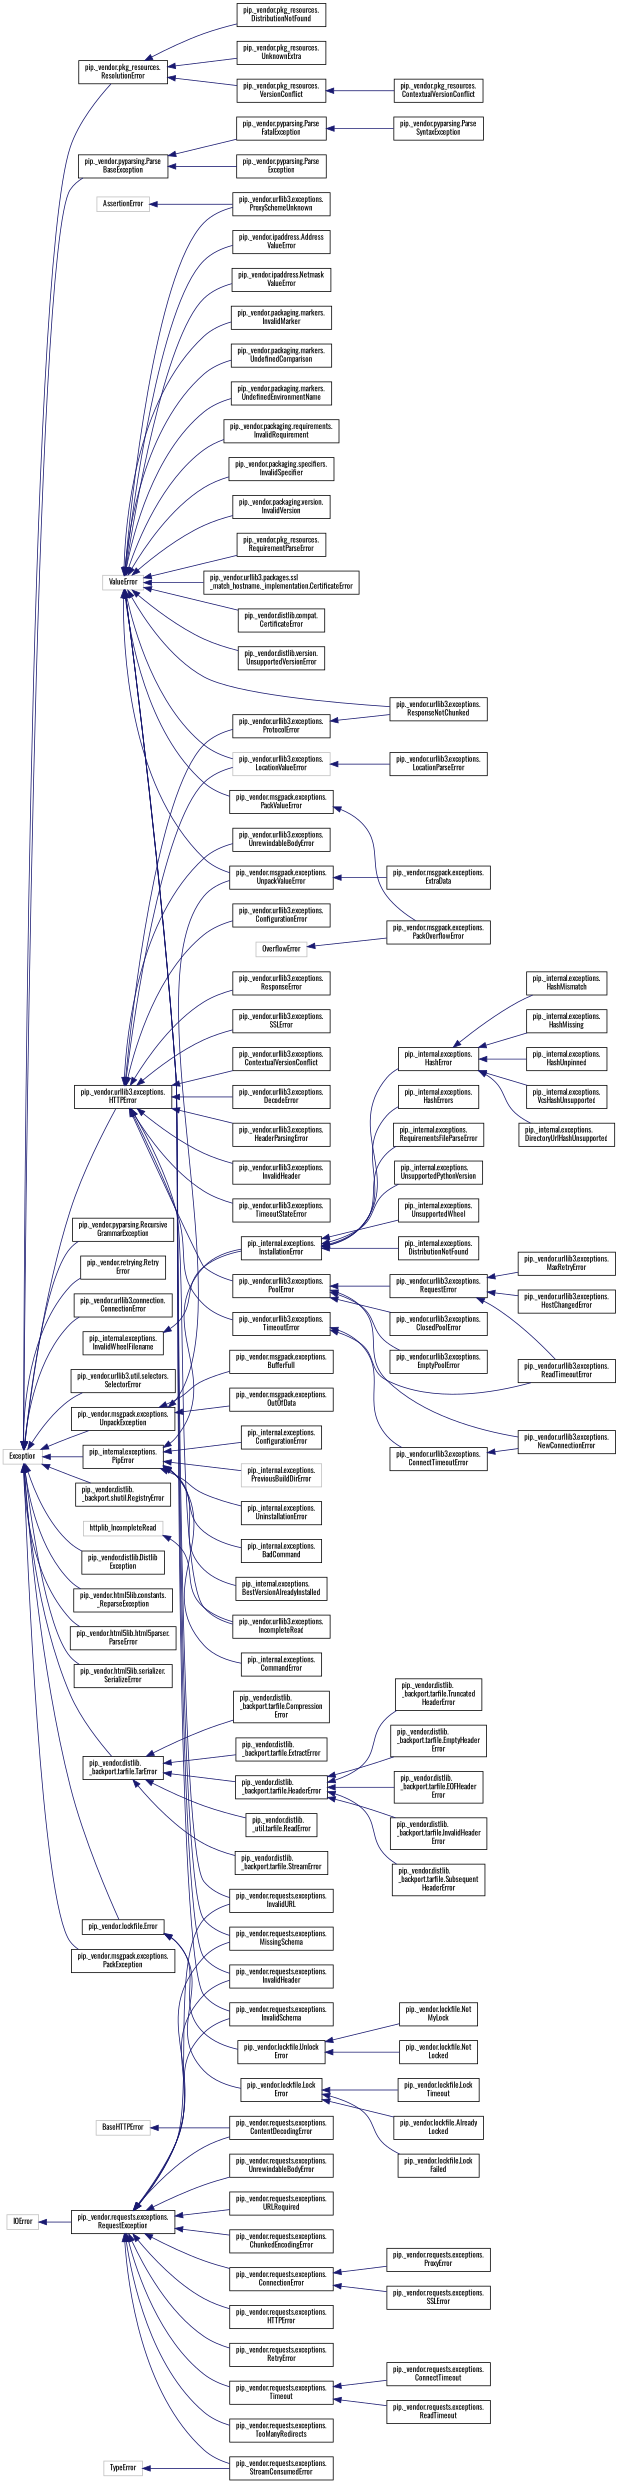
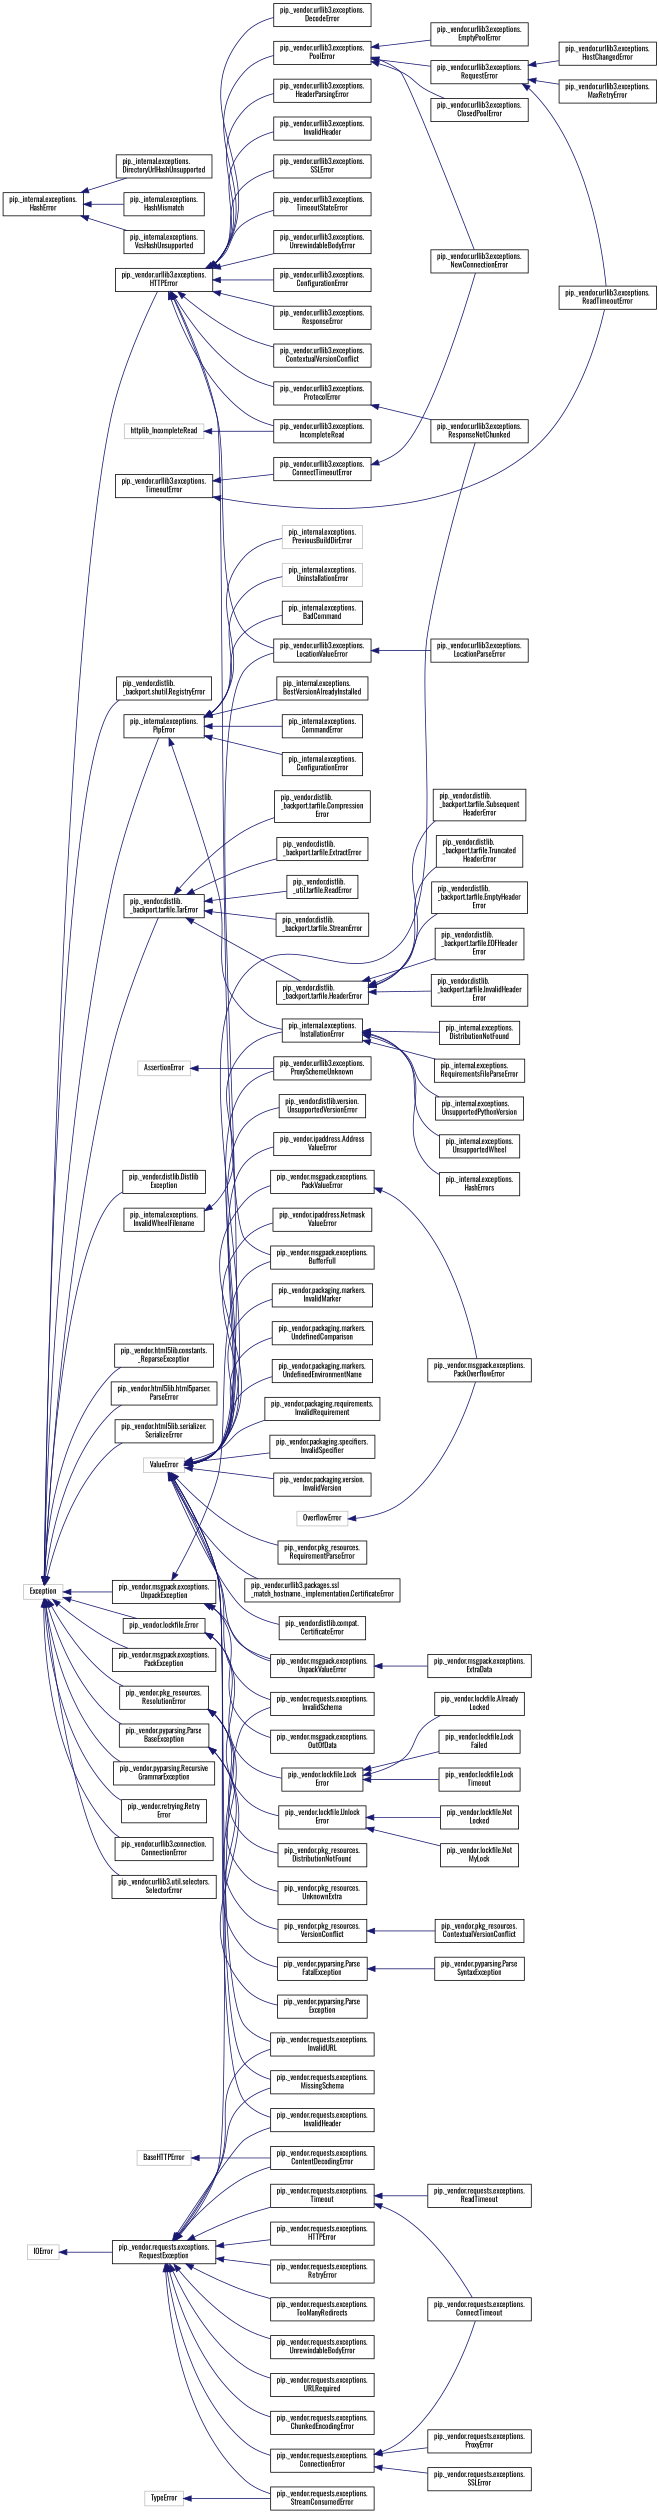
  digraph {
    fontname=Oswald
    rankdir=LR
    node [color=black fillcolor=white fontname=Oswald fontsize=10 shape=record style=filled]
    edge [color=midnightblue dir=back fontname=Oswald fontsize=10 labelfontname=Helvetica labelfontsize=10 style=solid]
    n1 [color=grey75 height=0.2 label=AssertionError width=0.4]
    n2 [height=0.2 label="pip._vendor.urllib3.exceptions.\lProxySchemeUnknown" width=0.4]
    n3 [color=grey75 height=0.2 label=BaseHTTPError width=0.4]
    n4 [height=0.2 label="pip._vendor.requests.exceptions.\lContentDecodingError" width=0.4]
    n5 [color=grey75 height=0.2 label=Exception width=0.4]
    n6 [height=0.2 label="pip._internal.exceptions.\lPipError" width=0.4]
    n7 [height=0.2 label="pip._vendor.distlib.\l_backport.shutil.RegistryError" width=0.4]
    n8 [height=0.2 label="pip._vendor.distlib.\l_backport.tarfile.TarError" width=0.4]
    n9 [height=0.2 label="pip._vendor.distlib.Distlib\lException" width=0.4]
    n10 [height=0.2 label="pip._vendor.html5lib.constants.\l_ReparseException" width=0.4]
    n11 [height=0.2 label="pip._vendor.html5lib.html5parser.\lParseError" width=0.4]
    n12 [height=0.2 label="pip._vendor.html5lib.serializer.\lSerializeError" width=0.4]
    n13 [height=0.2 label="pip._vendor.lockfile.Error" width=0.4]
    n14 [height=0.2 label="pip._vendor.msgpack.exceptions.\lPackException" width=0.4]
    n15 [height=0.2 label="pip._vendor.msgpack.exceptions.\lUnpackException" width=0.4]
    n16 [height=0.2 label="pip._vendor.pkg_resources.\lResolutionError" width=0.4]
    n17 [height=0.2 label="pip._vendor.pyparsing.Parse\lBaseException" width=0.4]
    n18 [height=0.2 label="pip._vendor.pyparsing.Recursive\lGrammarException" width=0.4]
    n19 [height=0.2 label="pip._vendor.retrying.Retry\lError" width=0.4]
    n20 [height=0.2 label="pip._vendor.urllib3.connection.\lConnectionError" width=0.4]
    n21 [height=0.2 label="pip._vendor.urllib3.exceptions.\lHTTPError" width=0.4]
    n22 [height=0.2 label="pip._vendor.urllib3.util.selectors.\lSelectorError" width=0.4]
    n23 [height=0.2 label="pip._internal.exceptions.\lBadCommand" width=0.4]
    n24 [height=0.2 label="pip._internal.exceptions.\lBestVersionAlreadyInstalled" width=0.4]
    n25 [height=0.2 label="pip._internal.exceptions.\lCommandError" width=0.4]
    n26 [height=0.2 label="pip._internal.exceptions.\lConfigurationError" width=0.4]
    n27 [height=0.2 label="pip._internal.exceptions.\lInstallationError" width=0.4]
    n28 [color=grey75 height=0.2 label="pip._internal.exceptions.\lPreviousBuildDirError" width=0.4]
-   n29 [height=0.2 label="pip._internal.exceptions.\lUninstallationError" width=0.4]
+   n29 [color=grey75 height=0.2 label="pip._internal.exceptions.\lUninstallationError" width=0.4]
    n30 [height=0.2 label="pip._vendor.distlib.\l_backport.tarfile.Compression\lError" width=0.4]
    n31 [height=0.2 label="pip._vendor.distlib.\l_backport.tarfile.ExtractError" width=0.4]
    n32 [height=0.2 label="pip._vendor.distlib.\l_backport.tarfile.HeaderError" width=0.4]
    n33 [height=0.2 label="pip._vendor.distlib.\l_util.tarfile.ReadError" width=0.4]
    n34 [height=0.2 label="pip._vendor.distlib.\l_backport.tarfile.StreamError" width=0.4]
    n35 [height=0.2 label="pip._vendor.lockfile.Lock\lError" width=0.4]
    n36 [height=0.2 label="pip._vendor.lockfile.Unlock\lError" width=0.4]
    n37 [height=0.2 label="pip._vendor.msgpack.exceptions.\lBufferFull" width=0.4]
    n38 [height=0.2 label="pip._vendor.msgpack.exceptions.\lOutOfData" width=0.4]
    n39 [height=0.2 label="pip._vendor.msgpack.exceptions.\lUnpackValueError" width=0.4]
    n40 [height=0.2 label="pip._vendor.pkg_resources.\lDistributionNotFound" width=0.4]
    n41 [height=0.2 label="pip._vendor.pkg_resources.\lUnknownExtra" width=0.4]
    n42 [height=0.2 label="pip._vendor.pkg_resources.\lVersionConflict" width=0.4]
    n43 [height=0.2 label="pip._vendor.pyparsing.Parse\lException" width=0.4]
    n44 [height=0.2 label="pip._vendor.pyparsing.Parse\lFatalException" width=0.4]
    n45 [height=0.2 label="pip._vendor.urllib3.exceptions.\lContextualVersionConflict" width=0.4]
    n46 [height=0.2 label="pip._vendor.urllib3.exceptions.\lDecodeError" width=0.4]
    n47 [height=0.2 label="pip._vendor.urllib3.exceptions.\lHeaderParsingError" width=0.4]
    n48 [height=0.2 label="pip._vendor.urllib3.exceptions.\lIncompleteRead" width=0.4]
    n49 [height=0.2 label="pip._vendor.urllib3.exceptions.\lInvalidHeader" width=0.4]
-   n50 [color=grey75 height=0.2 label="pip._vendor.urllib3.exceptions.\lLocationValueError" width=0.4]
+   n50 [height=0.2 label="pip._vendor.urllib3.exceptions.\lLocationValueError" width=0.4]
    n51 [height=0.2 label="pip._vendor.urllib3.exceptions.\lPoolError" width=0.4]
    n52 [height=0.2 label="pip._vendor.urllib3.exceptions.\lProtocolError" width=0.4]
    n53 [height=0.2 label="pip._vendor.urllib3.exceptions.\lConfigurationError" width=0.4]
    n54 [height=0.2 label="pip._vendor.urllib3.exceptions.\lResponseError" width=0.4]
    n55 [height=0.2 label="pip._vendor.urllib3.exceptions.\lSSLError" width=0.4]
    n56 [height=0.2 label="pip._vendor.urllib3.exceptions.\lTimeoutError" width=0.4]
    n57 [height=0.2 label="pip._vendor.urllib3.exceptions.\lTimeoutStateError" width=0.4]
    n58 [height=0.2 label="pip._vendor.urllib3.exceptions.\lUnrewindableBodyError" width=0.4]
    n59 [height=0.2 label="pip._internal.exceptions.\lDistributionNotFound" width=0.4]
    n60 [height=0.2 label="pip._internal.exceptions.\lHashError" width=0.4]
    n61 [height=0.2 label="pip._internal.exceptions.\lHashErrors" width=0.4]
    n62 [height=0.2 label="pip._internal.exceptions.\lRequirementsFileParseError" width=0.4]
    n63 [height=0.2 label="pip._internal.exceptions.\lUnsupportedPythonVersion" width=0.4]
    n64 [height=0.2 label="pip._internal.exceptions.\lUnsupportedWheel" width=0.4]
    n65 [height=0.2 label="pip._internal.exceptions.\lDirectoryUrlHashUnsupported" width=0.4]
    n66 [height=0.2 label="pip._internal.exceptions.\lHashMismatch" width=0.4]
-   n67 [height=0.2 label="pip._internal.exceptions.\lHashMissing" width=0.4]
-   n68 [height=0.2 label="pip._internal.exceptions.\lHashUnpinned" width=0.4]
    n69 [height=0.2 label="pip._internal.exceptions.\lVcsHashUnsupported" width=0.4]
    n70 [height=0.2 label="pip._internal.exceptions.\lInvalidWheelFilename" width=0.4]
    n71 [height=0.2 label="pip._vendor.distlib.\l_backport.tarfile.EmptyHeader\lError" width=0.4]
    n72 [height=0.2 label="pip._vendor.distlib.\l_backport.tarfile.EOFHeader\lError" width=0.4]
    n73 [height=0.2 label="pip._vendor.distlib.\l_backport.tarfile.InvalidHeader\lError" width=0.4]
    n74 [height=0.2 label="pip._vendor.distlib.\l_backport.tarfile.Subsequent\lHeaderError" width=0.4]
    n75 [height=0.2 label="pip._vendor.distlib.\l_backport.tarfile.Truncated\lHeaderError" width=0.4]
    n76 [height=0.2 label="pip._vendor.lockfile.Already\lLocked" width=0.4]
    n77 [height=0.2 label="pip._vendor.lockfile.Lock\lFailed" width=0.4]
    n78 [height=0.2 label="pip._vendor.lockfile.Lock\lTimeout" width=0.4]
    n79 [height=0.2 label="pip._vendor.lockfile.Not\lLocked" width=0.4]
    n80 [height=0.2 label="pip._vendor.lockfile.Not\lMyLock" width=0.4]
    n81 [height=0.2 label="pip._vendor.msgpack.exceptions.\lPackValueError" width=0.4]
    n82 [height=0.2 label="pip._vendor.msgpack.exceptions.\lPackOverflowError" width=0.4]
    n83 [height=0.2 label="pip._vendor.msgpack.exceptions.\lExtraData" width=0.4]
    n84 [height=0.2 label="pip._vendor.pkg_resources.\lContextualVersionConflict" width=0.4]
    n85 [height=0.2 label="pip._vendor.pyparsing.Parse\lSyntaxException" width=0.4]
    n86 [height=0.2 label="pip._vendor.urllib3.exceptions.\lLocationParseError" width=0.4]
    n87 [height=0.2 label="pip._vendor.urllib3.exceptions.\lClosedPoolError" width=0.4]
    n88 [height=0.2 label="pip._vendor.urllib3.exceptions.\lEmptyPoolError" width=0.4]
    n89 [height=0.2 label="pip._vendor.urllib3.exceptions.\lNewConnectionError" width=0.4]
    n90 [height=0.2 label="pip._vendor.urllib3.exceptions.\lRequestError" width=0.4]
    n91 [height=0.2 label="pip._vendor.urllib3.exceptions.\lResponseNotChunked" width=0.4]
    n92 [height=0.2 label="pip._vendor.urllib3.exceptions.\lReadTimeoutError" width=0.4]
    n93 [height=0.2 label="pip._vendor.urllib3.exceptions.\lConnectTimeoutError" width=0.4]
    n94 [height=0.2 label="pip._vendor.urllib3.exceptions.\lHostChangedError" width=0.4]
    n95 [height=0.2 label="pip._vendor.urllib3.exceptions.\lMaxRetryError" width=0.4]
    n96 [color=grey75 height=0.2 label=httplib_IncompleteRead width=0.4]
    n97 [color=grey75 height=0.2 label=IOError width=0.4]
    n98 [height=0.2 label="pip._vendor.requests.exceptions.\lRequestException" width=0.4]
    n99 [height=0.2 label="pip._vendor.requests.exceptions.\lChunkedEncodingError" width=0.4]
    n100 [height=0.2 label="pip._vendor.requests.exceptions.\lConnectionError" width=0.4]
    n101 [height=0.2 label="pip._vendor.requests.exceptions.\lHTTPError" width=0.4]
    n102 [height=0.2 label="pip._vendor.requests.exceptions.\lInvalidHeader" width=0.4]
    n103 [height=0.2 label="pip._vendor.requests.exceptions.\lInvalidSchema" width=0.4]
    n104 [height=0.2 label="pip._vendor.requests.exceptions.\lInvalidURL" width=0.4]
    n105 [height=0.2 label="pip._vendor.requests.exceptions.\lMissingSchema" width=0.4]
    n106 [height=0.2 label="pip._vendor.requests.exceptions.\lRetryError" width=0.4]
    n107 [height=0.2 label="pip._vendor.requests.exceptions.\lStreamConsumedError" width=0.4]
    n108 [height=0.2 label="pip._vendor.requests.exceptions.\lTimeout" width=0.4]
    n109 [height=0.2 label="pip._vendor.requests.exceptions.\lTooManyRedirects" width=0.4]
    n110 [height=0.2 label="pip._vendor.requests.exceptions.\lUnrewindableBodyError" width=0.4]
    n111 [height=0.2 label="pip._vendor.requests.exceptions.\lURLRequired" width=0.4]
    n112 [height=0.2 label="pip._vendor.requests.exceptions.\lConnectTimeout" width=0.4]
    n113 [height=0.2 label="pip._vendor.requests.exceptions.\lProxyError" width=0.4]
    n114 [height=0.2 label="pip._vendor.requests.exceptions.\lSSLError" width=0.4]
    n115 [height=0.2 label="pip._vendor.requests.exceptions.\lReadTimeout" width=0.4]
    n116 [color=grey75 height=0.2 label=OverflowError width=0.4]
    n117 [color=grey75 height=0.2 label=TypeError width=0.4]
    n118 [color=grey75 height=0.2 label=ValueError width=0.4]
    n119 [height=0.2 label="pip._vendor.distlib.compat.\lCertificateError" width=0.4]
    n120 [height=0.2 label="pip._vendor.distlib.version.\lUnsupportedVersionError" width=0.4]
    n121 [height=0.2 label="pip._vendor.ipaddress.Address\lValueError" width=0.4]
    n122 [height=0.2 label="pip._vendor.ipaddress.Netmask\lValueError" width=0.4]
    n123 [height=0.2 label="pip._vendor.packaging.markers.\lInvalidMarker" width=0.4]
    n124 [height=0.2 label="pip._vendor.packaging.markers.\lUndefinedComparison" width=0.4]
    n125 [height=0.2 label="pip._vendor.packaging.markers.\lUndefinedEnvironmentName" width=0.4]
    n126 [height=0.2 label="pip._vendor.packaging.requirements.\lInvalidRequirement" width=0.4]
    n127 [height=0.2 label="pip._vendor.packaging.specifiers.\lInvalidSpecifier" width=0.4]
    n128 [height=0.2 label="pip._vendor.packaging.version.\lInvalidVersion" width=0.4]
    n129 [height=0.2 label="pip._vendor.pkg_resources.\lRequirementParseError" width=0.4]
    n130 [height=0.2 label="pip._vendor.urllib3.packages.ssl\l_match_hostname._implementation.CertificateError" width=0.4]
    n1 -> n2
    n3 -> n4
    n5 -> n6
    n5 -> n7
    n5 -> n8
    n5 -> n9
    n5 -> n10
    n5 -> n11
    n5 -> n12
    n5 -> n13
    n5 -> n14
    n5 -> n15
    n5 -> n16
    n5 -> n17
    n5 -> n18
    n5 -> n19
    n5 -> n20
    n5 -> n21
    n5 -> n22
    n6 -> n23
    n6 -> n24
    n6 -> n25
    n6 -> n26
    n6 -> n27
    n6 -> n28
    n6 -> n29
    n8 -> n30
    n8 -> n31
    n8 -> n32
    n8 -> n33
    n8 -> n34
    n13 -> n35
    n13 -> n36
    n15 -> n37
    n15 -> n38
    n15 -> n39
    n16 -> n40
    n16 -> n41
    n16 -> n42
    n17 -> n43
    n17 -> n44
    n21 -> n45
    n21 -> n46
    n21 -> n47
    n21 -> n48
    n21 -> n49
    n21 -> n50
    n21 -> n51
    n21 -> n52
    n21 -> n53
    n21 -> n54
    n21 -> n55
-   n21 -> n56
+   n21 -> n37
    n21 -> n57
    n21 -> n58
    n27 -> n59
-   n27 -> n60
    n27 -> n61
    n27 -> n62
    n27 -> n63
    n27 -> n64
    n32 -> n71
    n32 -> n72
    n32 -> n73
    n32 -> n74
    n32 -> n75
    n35 -> n76
    n35 -> n77
    n35 -> n78
    n36 -> n79
    n36 -> n80
    n39 -> n83
    n42 -> n84
    n44 -> n85
    n50 -> n86
    n51 -> n87
    n51 -> n88
    n51 -> n89
    n51 -> n90
    n52 -> n91
    n56 -> n92
    n56 -> n93
    n60 -> n65
    n60 -> n66
-   n60 -> n67
-   n60 -> n68
    n60 -> n69
    n70 -> n27
    n81 -> n82
    n90 -> n92
    n90 -> n94
    n90 -> n95
    n93 -> n89
    n96 -> n48
    n97 -> n98
    n98 -> n4
    n98 -> n99
    n98 -> n100
    n98 -> n101
    n98 -> n102
    n98 -> n103
    n98 -> n104
    n98 -> n105
    n98 -> n106
    n98 -> n107
    n98 -> n108
    n98 -> n109
    n98 -> n110
    n98 -> n111
+   n100 -> n112
    n100 -> n113
    n100 -> n114
    n108 -> n112
    n108 -> n115
    n116 -> n82
    n117 -> n107
    n118 -> n2
    n118 -> n39
    n118 -> n50
    n118 -> n81
    n118 -> n91
    n118 -> n102
    n118 -> n103
    n118 -> n104
    n118 -> n105
    n118 -> n119
    n118 -> n120
    n118 -> n121
    n118 -> n122
    n118 -> n123
    n118 -> n124
    n118 -> n125
    n118 -> n126
    n118 -> n127
    n118 -> n128
    n118 -> n129
    n118 -> n130
  }
